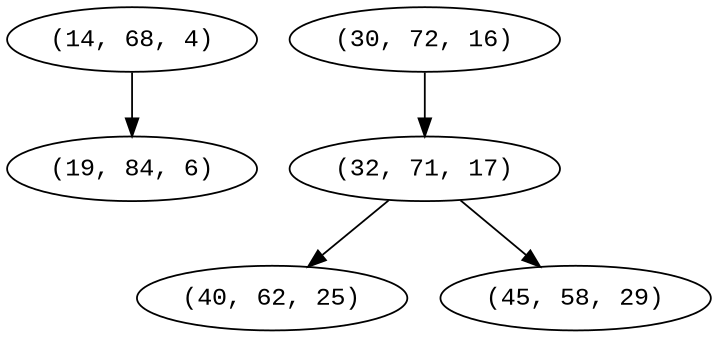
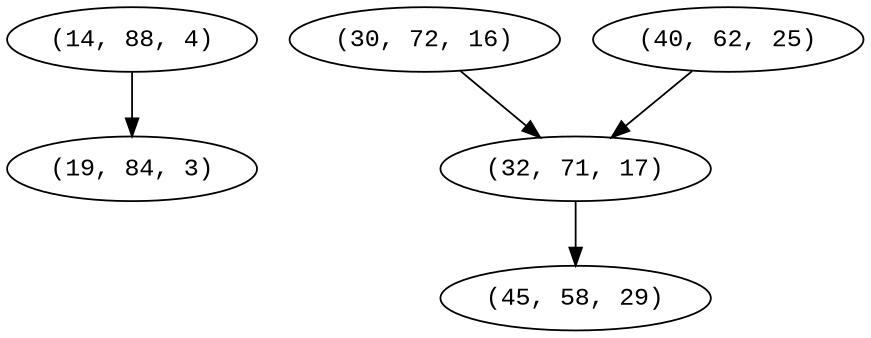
  digraph {
    fontname="Liberation Mono"
    node [fontname="Liberation Mono"]
    edge [fontname="Liberation Mono"]
-   "(14, 88, 4)" [label="(14, 68, 4)"]
-   "(19, 84, 6)"
+   "(14, 88, 4)"
+   "(19, 84, 6)" [label="(19, 84, 3)"]
    "(30, 72, 16)"
    "(32, 71, 17)"
    "(40, 62, 25)"
    "(45, 58, 29)"
    "(14, 88, 4)" -> "(19, 84, 6)"
    "(30, 72, 16)" -> "(32, 71, 17)"
-   "(32, 71, 17)" -> "(40, 62, 25)"
+   "(40, 62, 25)" -> "(32, 71, 17)"
    "(32, 71, 17)" -> "(45, 58, 29)"
  }
